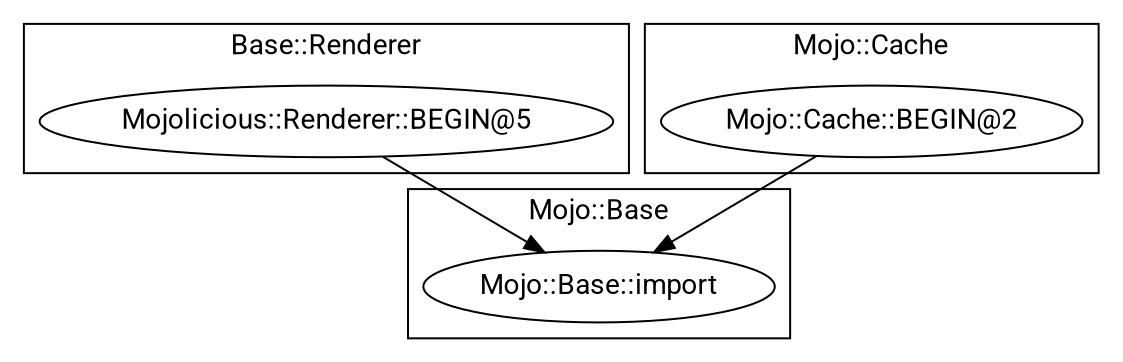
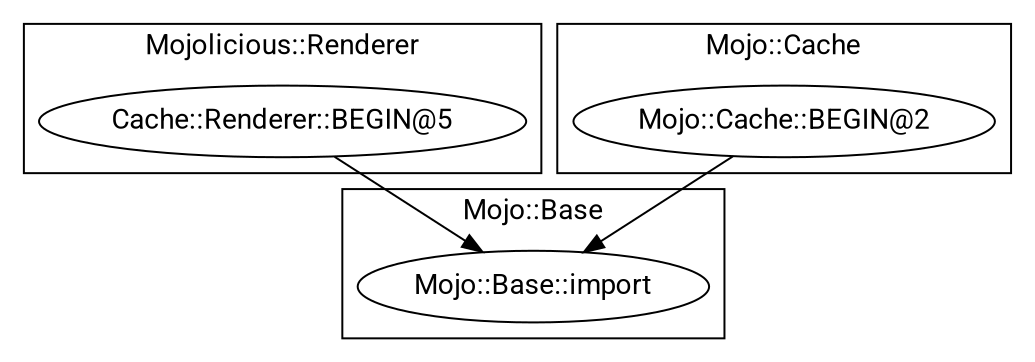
  digraph {
    fontname=Roboto
    node [fontname=Roboto]
    edge [fontname=Roboto]
-   "Mojolicious::Renderer::BEGIN@5"
+   "Mojolicious::Renderer::BEGIN@5" [label="Cache::Renderer::BEGIN@5"]
    "Mojo::Base::import"
    "Mojo::Cache::BEGIN@2"
    subgraph cluster_1 {
-     label="Base::Renderer"
+     label="Mojolicious::Renderer"
      "Mojolicious::Renderer::BEGIN@5"
    }
    subgraph cluster_2 {
      label="Mojo::Base"
      "Mojo::Base::import"
    }
    subgraph cluster_3 {
      label="Mojo::Cache"
      "Mojo::Cache::BEGIN@2"
    }
    "Mojolicious::Renderer::BEGIN@5" -> "Mojo::Base::import"
    "Mojo::Cache::BEGIN@2" -> "Mojo::Base::import"
  }
